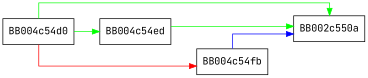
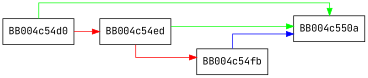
  digraph {
    splines=ortho
    rankdir=LR
    fontname="JetBrains Mono"
    node [shape=box fontname="JetBrains Mono"]
    edge [color=green fontname="JetBrains Mono"]
    BB004c54d0
-   BB004c550a [label=BB002c550a]
+   BB004c550a
    BB004c54ed
    BB004c54fb
    BB004c54d0 -> BB004c550a
-   BB004c54d0 -> BB004c54ed
+   BB004c54d0 -> BB004c54ed [color=red]
    BB004c54ed -> BB004c550a
-   BB004c54d0 -> BB004c54fb [color=red]
+   BB004c54ed -> BB004c54fb [color=red]
    BB004c54fb -> BB004c550a [color=blue]
  }
